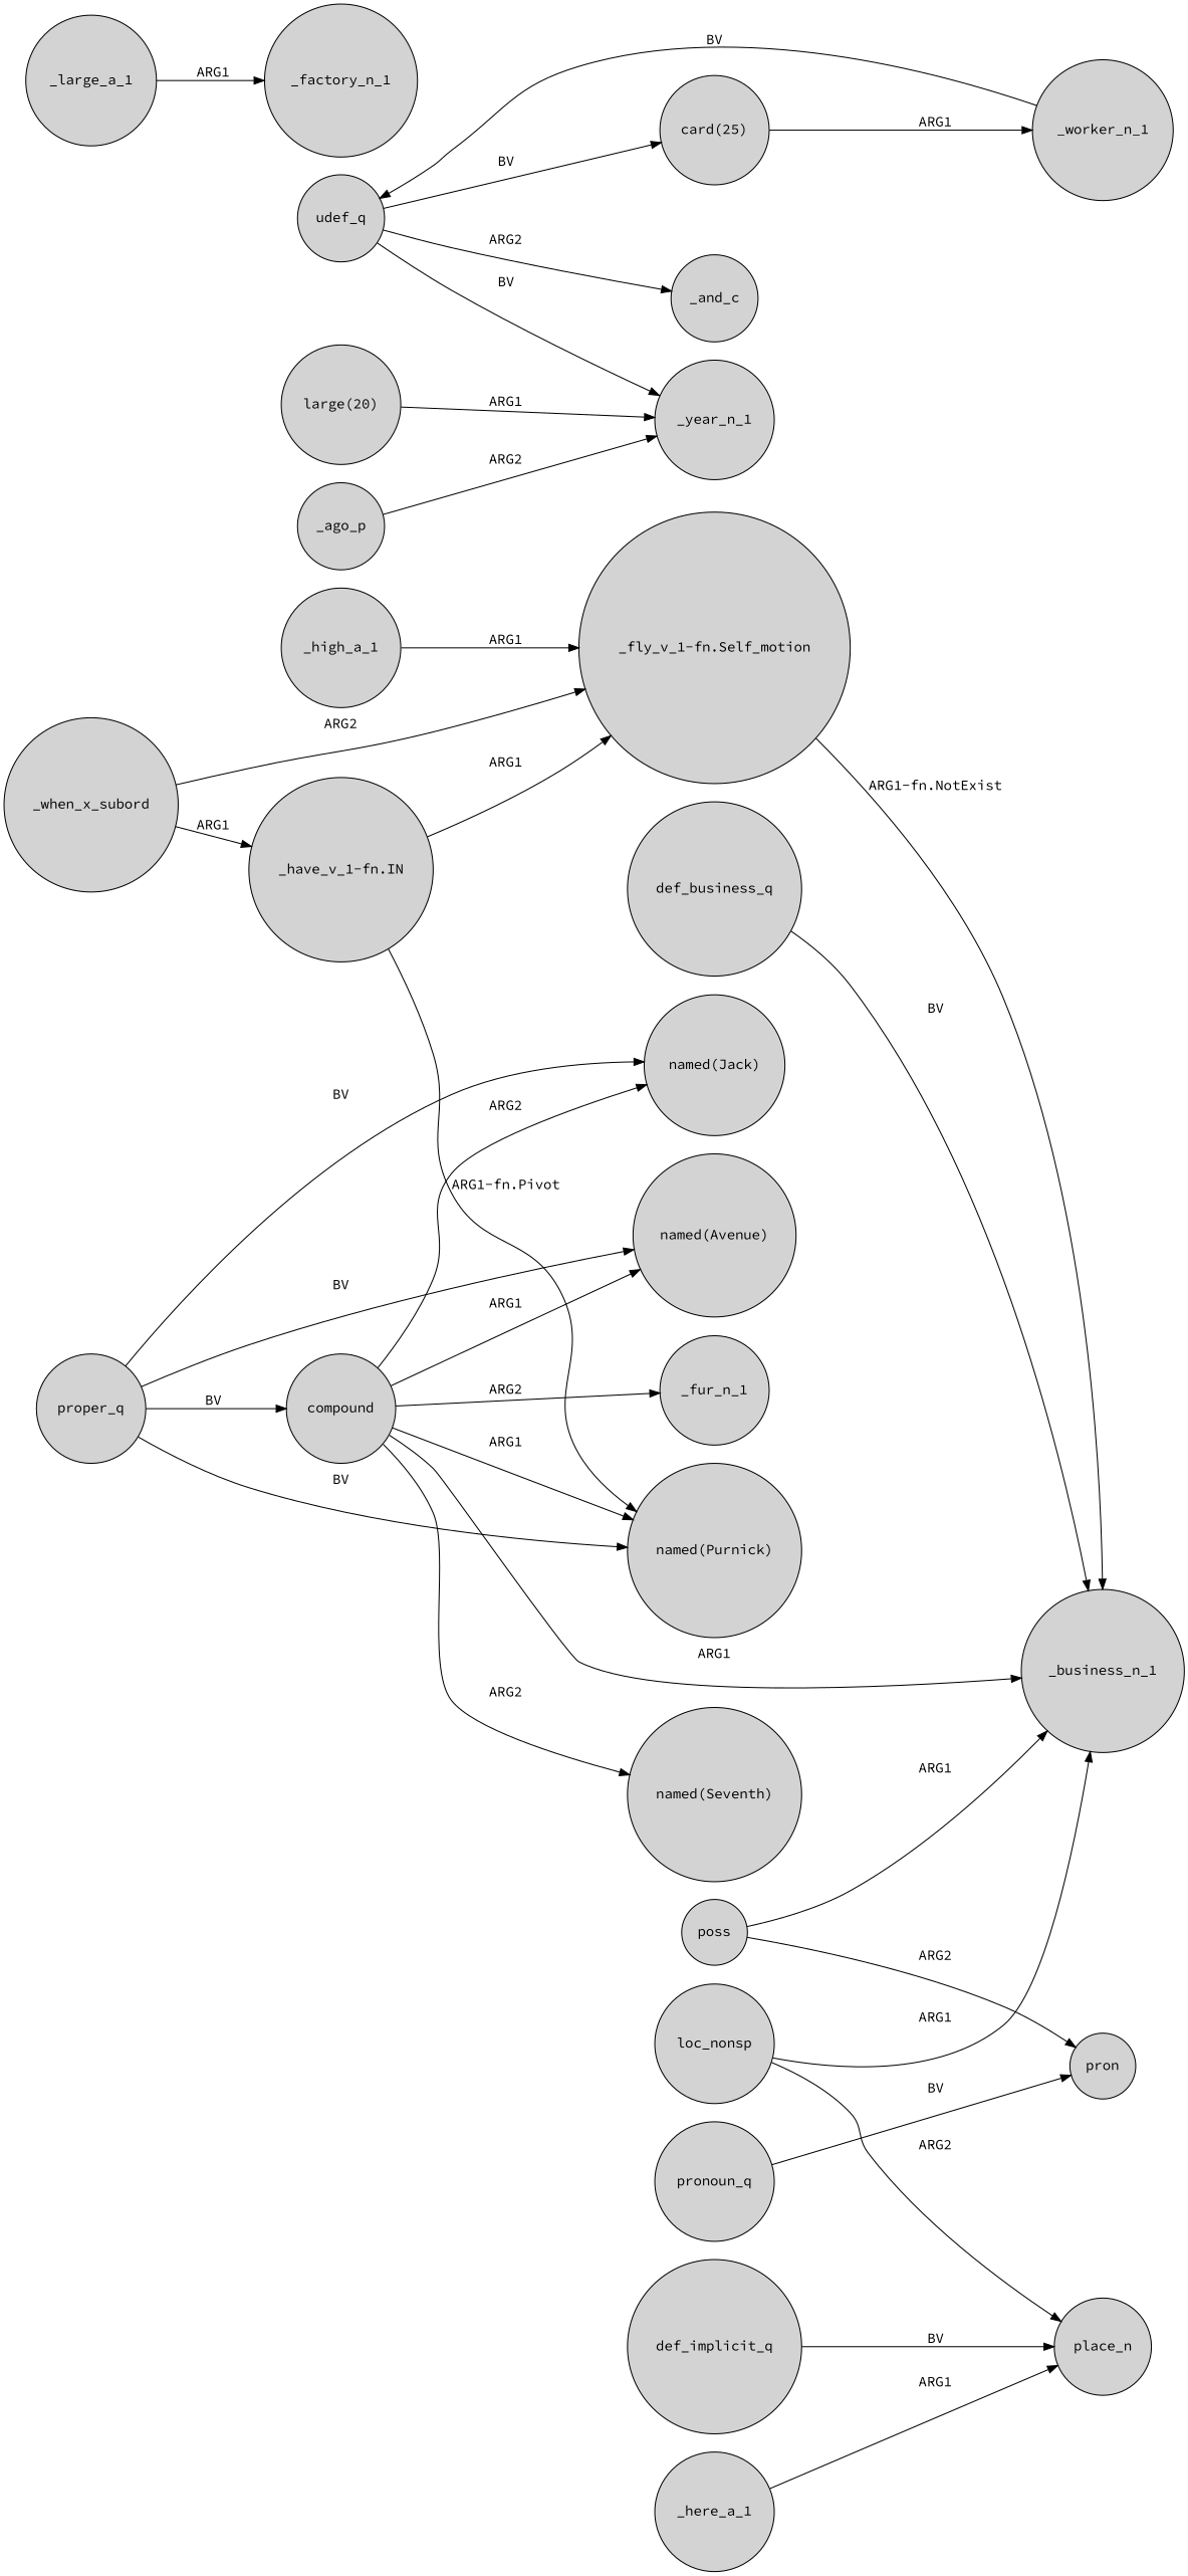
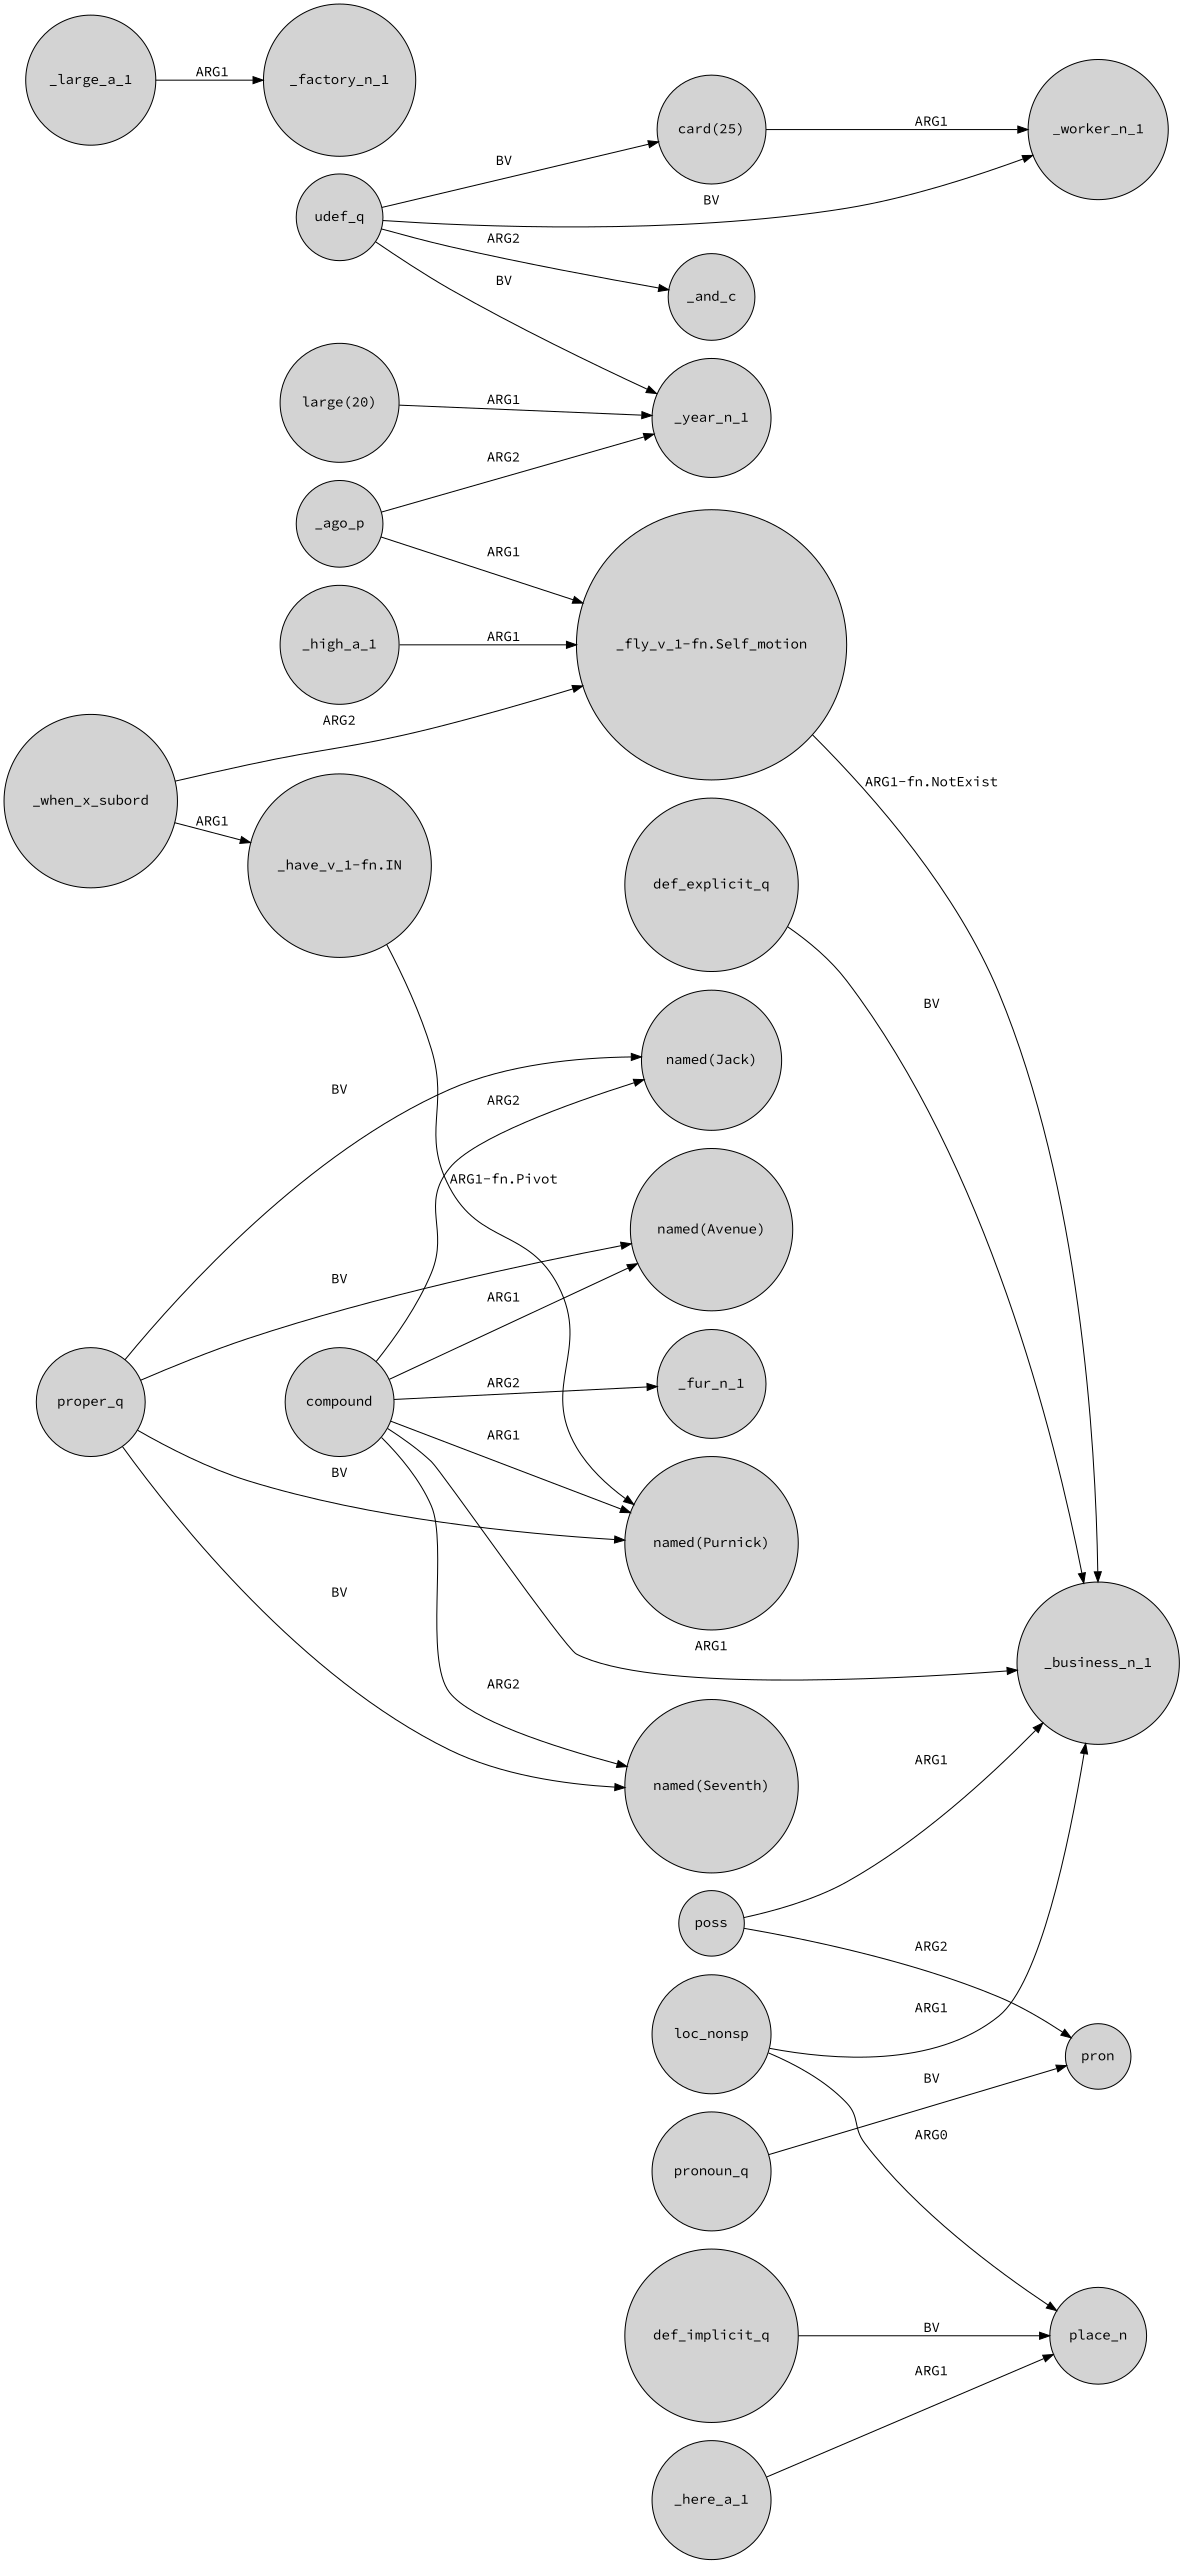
  digraph {
    fontname="Source Code Pro"
    rankdir=LR
    node [fontname="Source Code Pro" shape=circle style=filled]
    edge [fontname="Source Code Pro"]
    loc_nonsp
    _business_n_1
    place_n
    proper_q
    "named(Purnick)"
    "named(Seventh)"
    "named(Avenue)"
    "named(Jack)"
    _here_a_1
    _ago_p
    "_fly_v_1-fn.Self_motion"
    _year_n_1
    poss
    pron
    "card(25)"
    _worker_n_1
    _when_x_subord
    "_have_v_1-fn.IN"
    udef_q
    _and_c
    compound
    _fur_n_1
    def_implicit_q
    pronoun_q
    _large_a_1
    _factory_n_1
    n27 [label="large(20)"]
    _high_a_1
-   def_explicit_q [label=def_business_q]
+   def_explicit_q
    loc_nonsp -> _business_n_1 [label=ARG1]
-   loc_nonsp -> place_n [label=ARG2]
+   loc_nonsp -> place_n [label=ARG0]
    proper_q -> "named(Purnick)" [label=BV]
-   proper_q -> compound [label=BV]
+   proper_q -> "named(Seventh)" [label=BV]
    proper_q -> "named(Avenue)" [label=BV]
    proper_q -> "named(Jack)" [label=BV]
    _here_a_1 -> place_n [label=ARG1]
-   "_have_v_1-fn.IN" -> "_fly_v_1-fn.Self_motion" [label=ARG1]
+   _ago_p -> "_fly_v_1-fn.Self_motion" [label=ARG1]
    _ago_p -> _year_n_1 [label=ARG2]
    "_fly_v_1-fn.Self_motion" -> _business_n_1 [label="ARG1-fn.NotExist"]
    poss -> _business_n_1 [label=ARG1]
    poss -> pron [label=ARG2]
    "card(25)" -> _worker_n_1 [label=ARG1]
    _when_x_subord -> "_fly_v_1-fn.Self_motion" [label=ARG2]
    _when_x_subord -> "_have_v_1-fn.IN" [label=ARG1]
    "_have_v_1-fn.IN" -> "named(Purnick)" [label="ARG1-fn.Pivot"]
    udef_q -> _year_n_1 [label=BV]
    udef_q -> "card(25)" [label=BV]
-   _worker_n_1 -> udef_q [label=BV]
+   udef_q -> _worker_n_1 [label=BV]
    udef_q -> _and_c [label=ARG2]
    compound -> _business_n_1 [label=ARG1]
    compound -> "named(Purnick)" [label=ARG1]
    compound -> "named(Seventh)" [label=ARG2]
    compound -> "named(Avenue)" [label=ARG1]
    compound -> "named(Jack)" [label=ARG2]
    compound -> _fur_n_1 [label=ARG2]
    def_implicit_q -> place_n [label=BV]
    pronoun_q -> pron [label=BV]
    _large_a_1 -> _factory_n_1 [label=ARG1]
    n27 -> _year_n_1 [label=ARG1]
    _high_a_1 -> "_fly_v_1-fn.Self_motion" [label=ARG1]
    def_explicit_q -> _business_n_1 [label=BV]
  }
